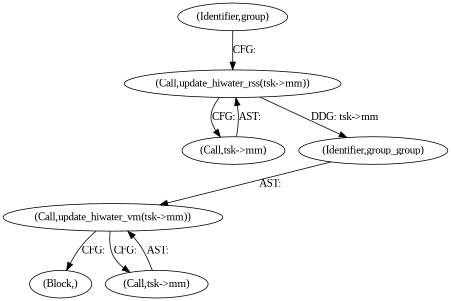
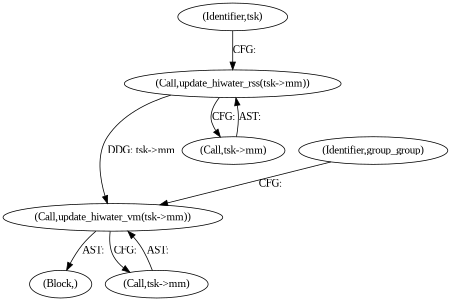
  digraph {
    fontname="Liberation Serif"
    node [fontname="Liberation Serif"]
    edge [fontname="Liberation Serif"]
    n1 [label="(Call,update_hiwater_rss(tsk->mm))"]
    n2 [label="(Call,update_hiwater_vm(tsk->mm))"]
    n3 [label="(Call,tsk->mm)"]
    n4 [label="(Block,)"]
    n5 [label="(Call,tsk->mm)"]
    n6 [label="(Identifier,group_group)"]
-   n7 [label="(Identifier,group)"]
-   n1 -> n6 [label="DDG: tsk->mm"]
+   n7 [label="(Identifier,tsk)"]
+   n1 -> n2 [label="DDG: tsk->mm"]
    n1 -> n3 [label="CFG: "]
-   n2 -> n4 [label="CFG: "]
+   n2 -> n4 [label="AST: "]
    n2 -> n5 [label="CFG: "]
    n3 -> n1 [label="AST: "]
    n5 -> n2 [label="AST: "]
-   n6 -> n2 [label="AST: "]
+   n6 -> n2 [label="CFG: "]
    n7 -> n1 [label="CFG: "]
  }
